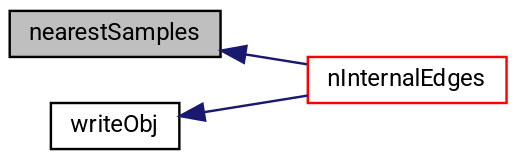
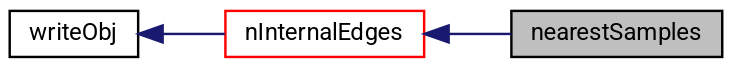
  digraph {
    fontname=Roboto
    rankdir=LR
    node [color=black fontname=Roboto fontsize=10 shape=record]
    edge [color=midnightblue dir=back fontname=Roboto fontsize=10 labelfontname=Helvetica labelfontsize=10 style=solid]
    n1 [fillcolor=grey75 fontcolor=black height=0.2 label=nearestSamples style=filled width=0.4]
    n2 [color=red height=0.2 label=nInternalEdges width=0.4]
    n3 [height=0.2 label=writeObj width=0.4]
-   n1 -> n2
+   n2 -> n1
    n3 -> n2
  }
